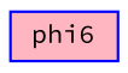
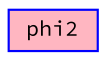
  digraph {
    rankdir=LR
    fontname="Source Code Pro"
-   n1 [color=blue fillcolor=lightpink fontcolor=black fontname="Source Code Pro" fontsize=10 height=0.2 label=phi6 shape=record style=filled width=0.4]
+   n1 [color=blue fillcolor=lightpink fontcolor=black fontname="Source Code Pro" fontsize=10 height=0.2 label=phi2 shape=record style=filled width=0.4]
  }
